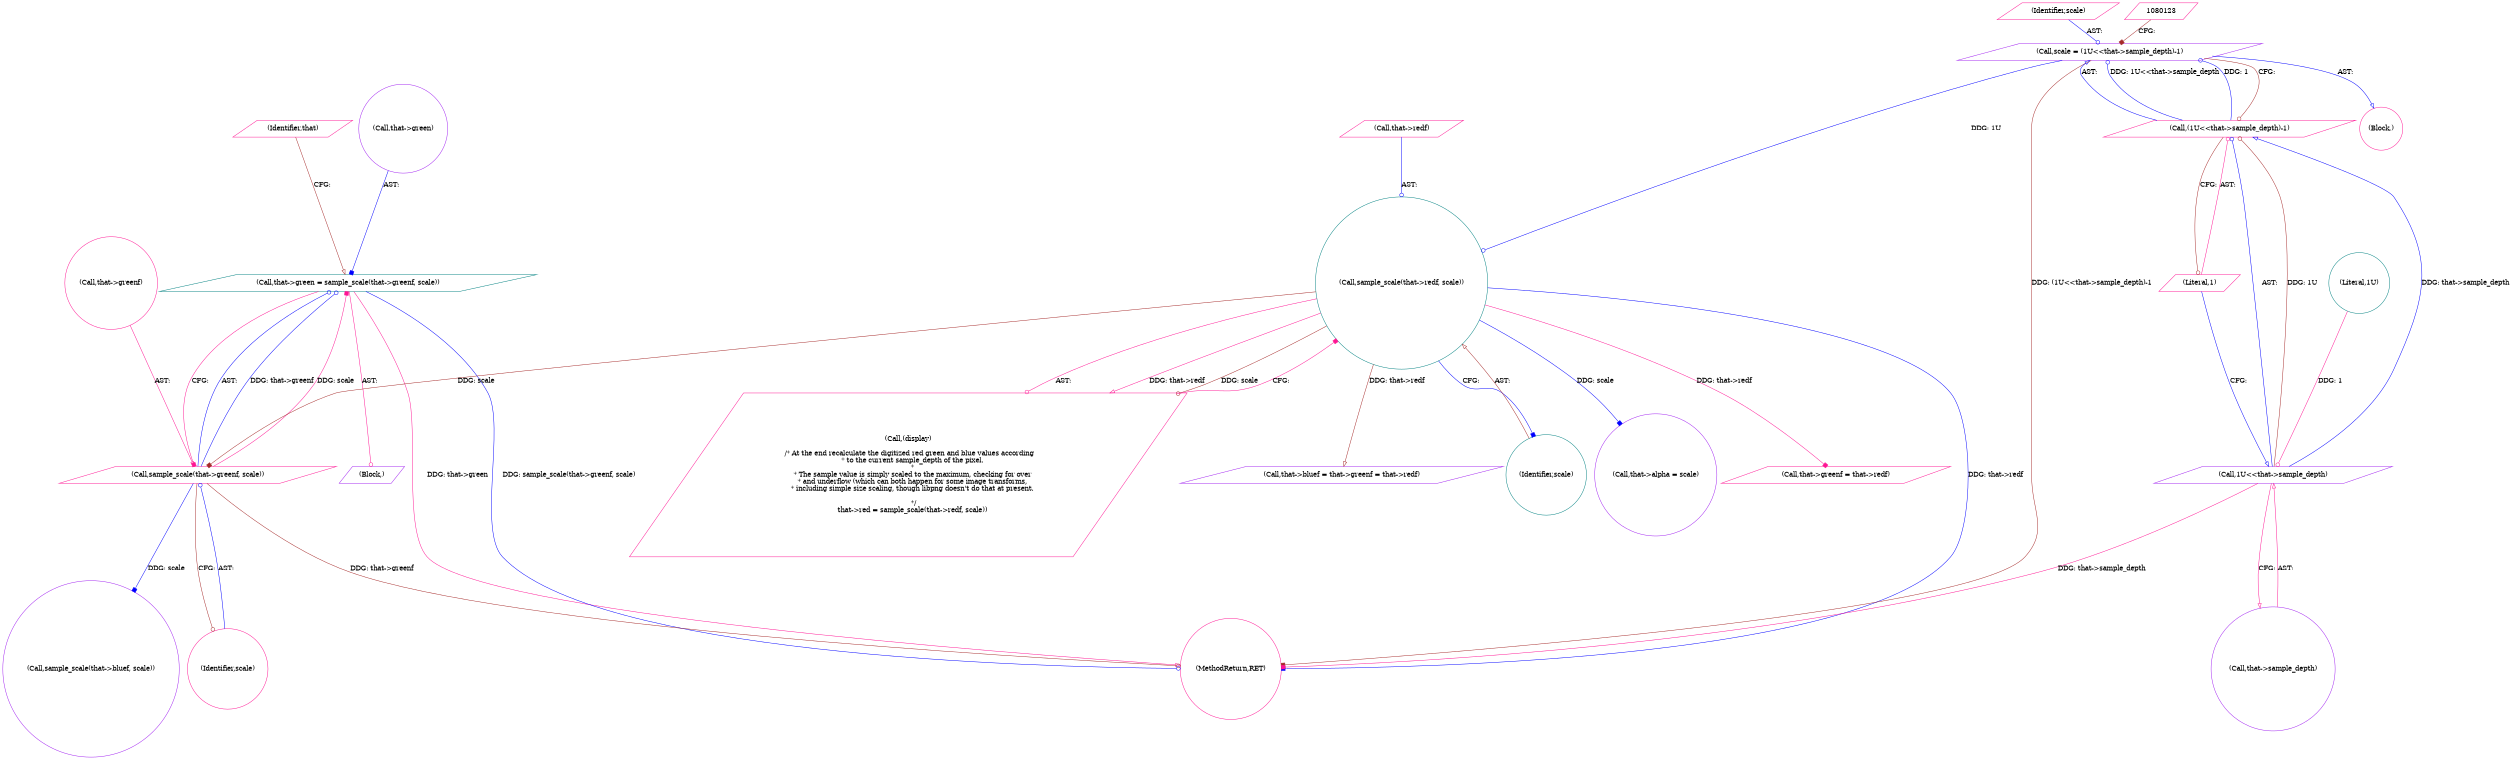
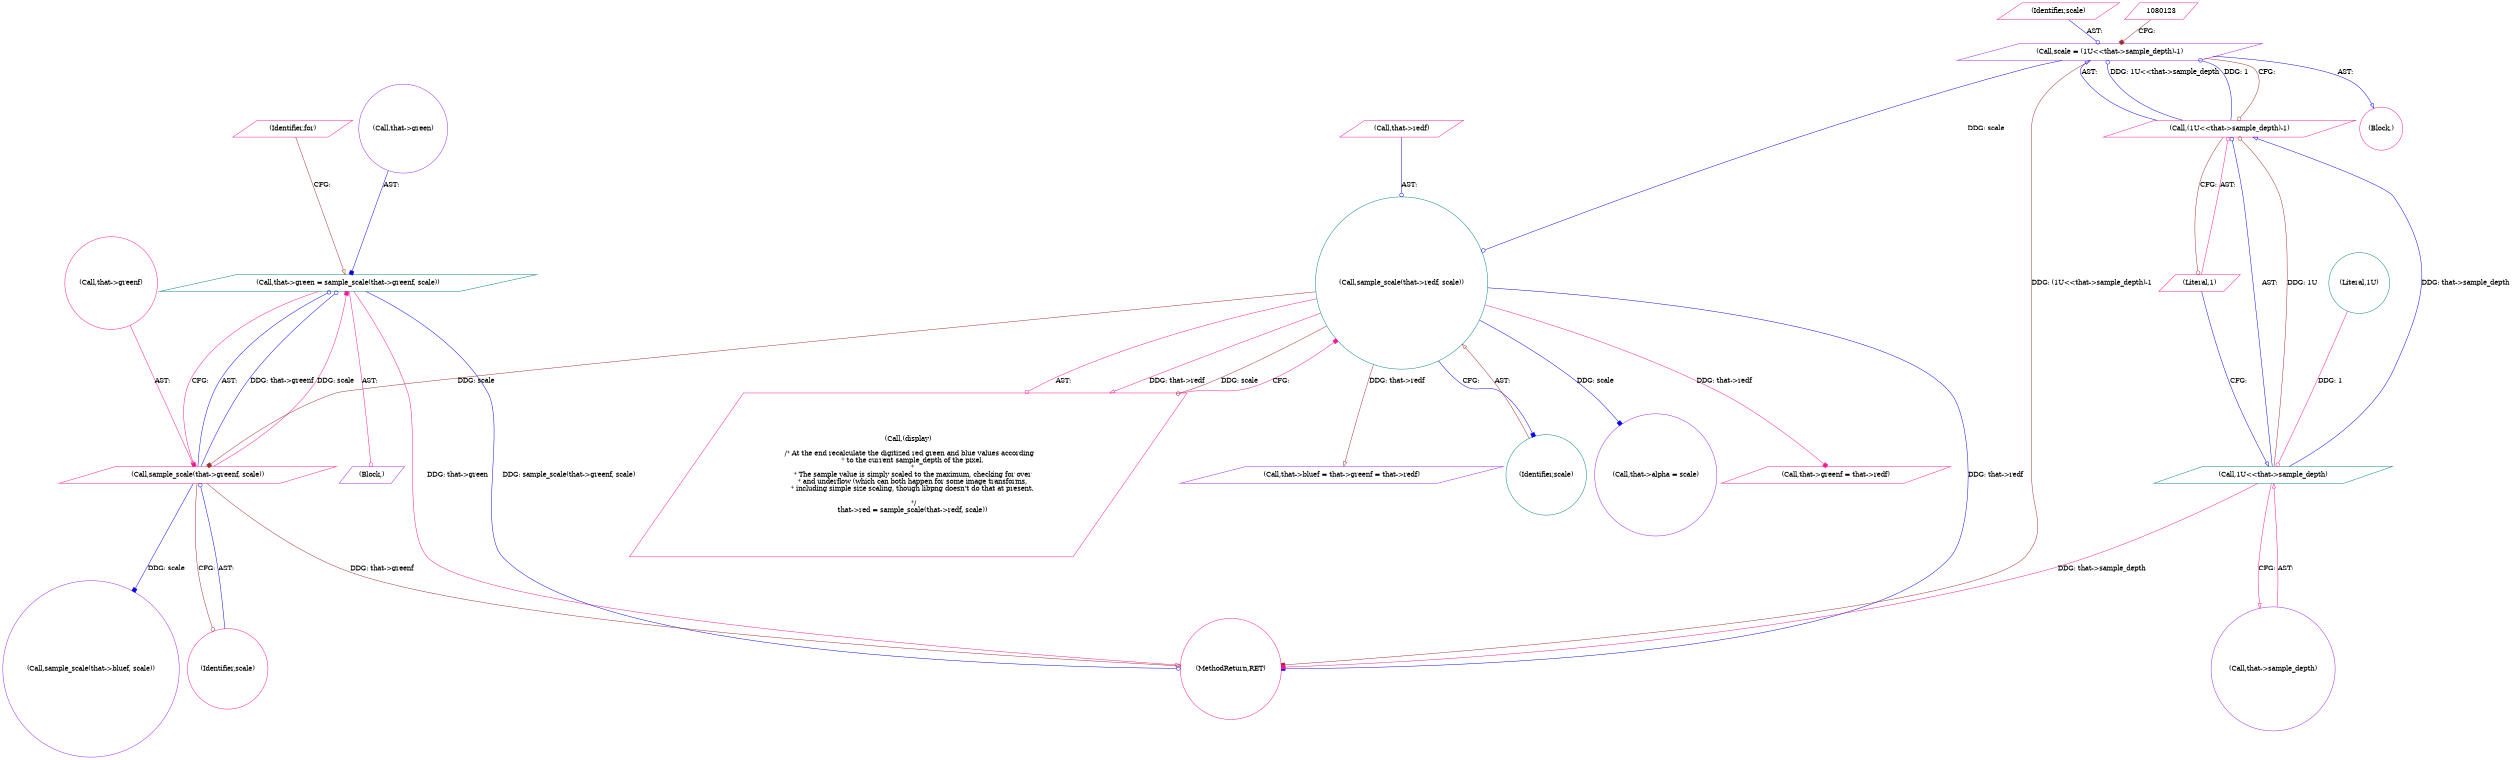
  digraph {
    node [color=deeppink shape=parallelogram]
    edge [arrowhead=odot color=blue]
    n1 [color=teal label="(Call,that->green = sample_scale(that->greenf, scale))"]
    n2 [label="(Call,sample_scale(that->greenf, scale))"]
    n3 [label="(MethodReturn,RET)" shape=circle]
    n4 [color=purple label="(Block,)"]
    n5 [label="(Identifier,scale)" shape=circle]
    n6 [color=purple label="(Call,sample_scale(that->bluef, scale))" shape=circle]
    n7 [color=teal label="(Call,sample_scale(that->redf, scale))" shape=circle]
    n8 [label="(Call,that->greenf = that->redf)"]
    n9 [label="(Call,(display)\n\n /* At the end recalculate the digitized red green and blue values according\n    * to the current sample_depth of the pixel.\n    *\n    * The sample value is simply scaled to the maximum, checking for over\n    * and underflow (which can both happen for some image transforms,\n    * including simple size scaling, though libpng doesn't do that at present.\n\n     */\n    that->red = sample_scale(that->redf, scale))"]
    n10 [color=purple label="(Call,that->bluef = that->greenf = that->redf)"]
    n11 [color=teal label="(Identifier,scale)" shape=circle]
    n12 [color=purple label="(Call,that->alpha = scale)" shape=circle]
    n13 [color=purple label="(Call,scale = (1U<<that->sample_depth)-1)"]
    n14 [label="(Call,(1U<<that->sample_depth)-1)"]
    n15 [label="(Block,)" shape=circle]
    n16 [label="(Literal,1)"]
-   n17 [color=purple label="(Call,1U<<that->sample_depth)"]
+   n17 [color=teal label="(Call,1U<<that->sample_depth)"]
    n18 [color=purple label="(Call,that->sample_depth)" shape=circle]
    n19 [color=teal label="(Literal,1U)" shape=circle]
    n20 [label="(Call,that->redf)"]
    n21 [color=purple label="(Call,that->green)" shape=circle]
    n22 [label="(Call,that->greenf)" shape=circle]
    n23 [label="(Identifier,scale)"]
-   n24 [label="(Identifier,that)"]
+   n24 [label="(Identifier,for)"]
    n25 [label=1080123]
    n1 -> n2 [arrowhead=box color=deeppink label="CFG: "]
    n1 -> n3 [arrowhead=onormal color=deeppink label="DDG: that->green"]
    n1 -> n3 [label="DDG: sample_scale(that->greenf, scale)"]
    n1 -> n4 [color=deeppink label="AST: "]
    n2 -> n1 [label="AST: "]
    n2 -> n1 [label="DDG: that->greenf"]
    n2 -> n1 [arrowhead=box color=deeppink label="DDG: scale"]
    n2 -> n3 [color=brown label="DDG: that->greenf"]
    n2 -> n5 [color=brown label="CFG: "]
    n2 -> n6 [arrowhead=box label="DDG: scale"]
    n5 -> n2 [label="AST: "]
    n7 -> n2 [arrowhead=box color=brown label="DDG: scale"]
    n7 -> n3 [arrowhead=box label="DDG: that->redf"]
    n7 -> n8 [arrowhead=box color=deeppink label="DDG: that->redf"]
    n7 -> n9 [color=deeppink label="AST: "]
    n7 -> n9 [arrowhead=onormal color=deeppink label="DDG: that->redf"]
    n7 -> n9 [color=brown label="DDG: scale"]
    n7 -> n10 [arrowhead=onormal color=brown label="DDG: that->redf"]
    n7 -> n11 [arrowhead=box label="CFG: "]
    n7 -> n12 [arrowhead=box label="DDG: scale"]
    n9 -> n7 [arrowhead=box color=deeppink label="CFG: "]
    n11 -> n7 [arrowhead=onormal color=brown label="AST: "]
    n13 -> n3 [arrowhead=box color=brown label="DDG: (1U<<that->sample_depth)-1"]
-   n13 -> n7 [label="DDG: 1U"]
+   n13 -> n7 [label="DDG: scale"]
    n13 -> n14 [color=brown label="CFG: "]
    n13 -> n15 [arrowhead=onormal label="AST: "]
    n14 -> n13 [arrowhead=onormal label="AST: "]
    n14 -> n13 [label="DDG: 1U<<that->sample_depth"]
    n14 -> n13 [label="DDG: 1"]
    n14 -> n16 [color=brown label="CFG: "]
    n16 -> n14 [color=deeppink label="AST: "]
    n16 -> n17 [arrowhead=onormal label="CFG: "]
    n17 -> n3 [arrowhead=box color=deeppink label="DDG: that->sample_depth"]
    n17 -> n14 [label="AST: "]
    n17 -> n14 [color=brown label="DDG: 1U"]
    n17 -> n14 [arrowhead=onormal label="DDG: that->sample_depth"]
    n17 -> n18 [arrowhead=onormal color=deeppink label="CFG: "]
    n18 -> n17 [arrowhead=onormal color=deeppink label="AST: "]
    n19 -> n17 [color=deeppink label="DDG: 1"]
    n20 -> n7 [label="AST: "]
    n21 -> n1 [arrowhead=box label="AST: "]
    n22 -> n2 [arrowhead=onormal color=deeppink label="AST: "]
    n23 -> n13 [label="AST: "]
    n24 -> n1 [arrowhead=onormal color=brown label="CFG: "]
    n25 -> n13 [arrowhead=box color=brown label="CFG: "]
  }
